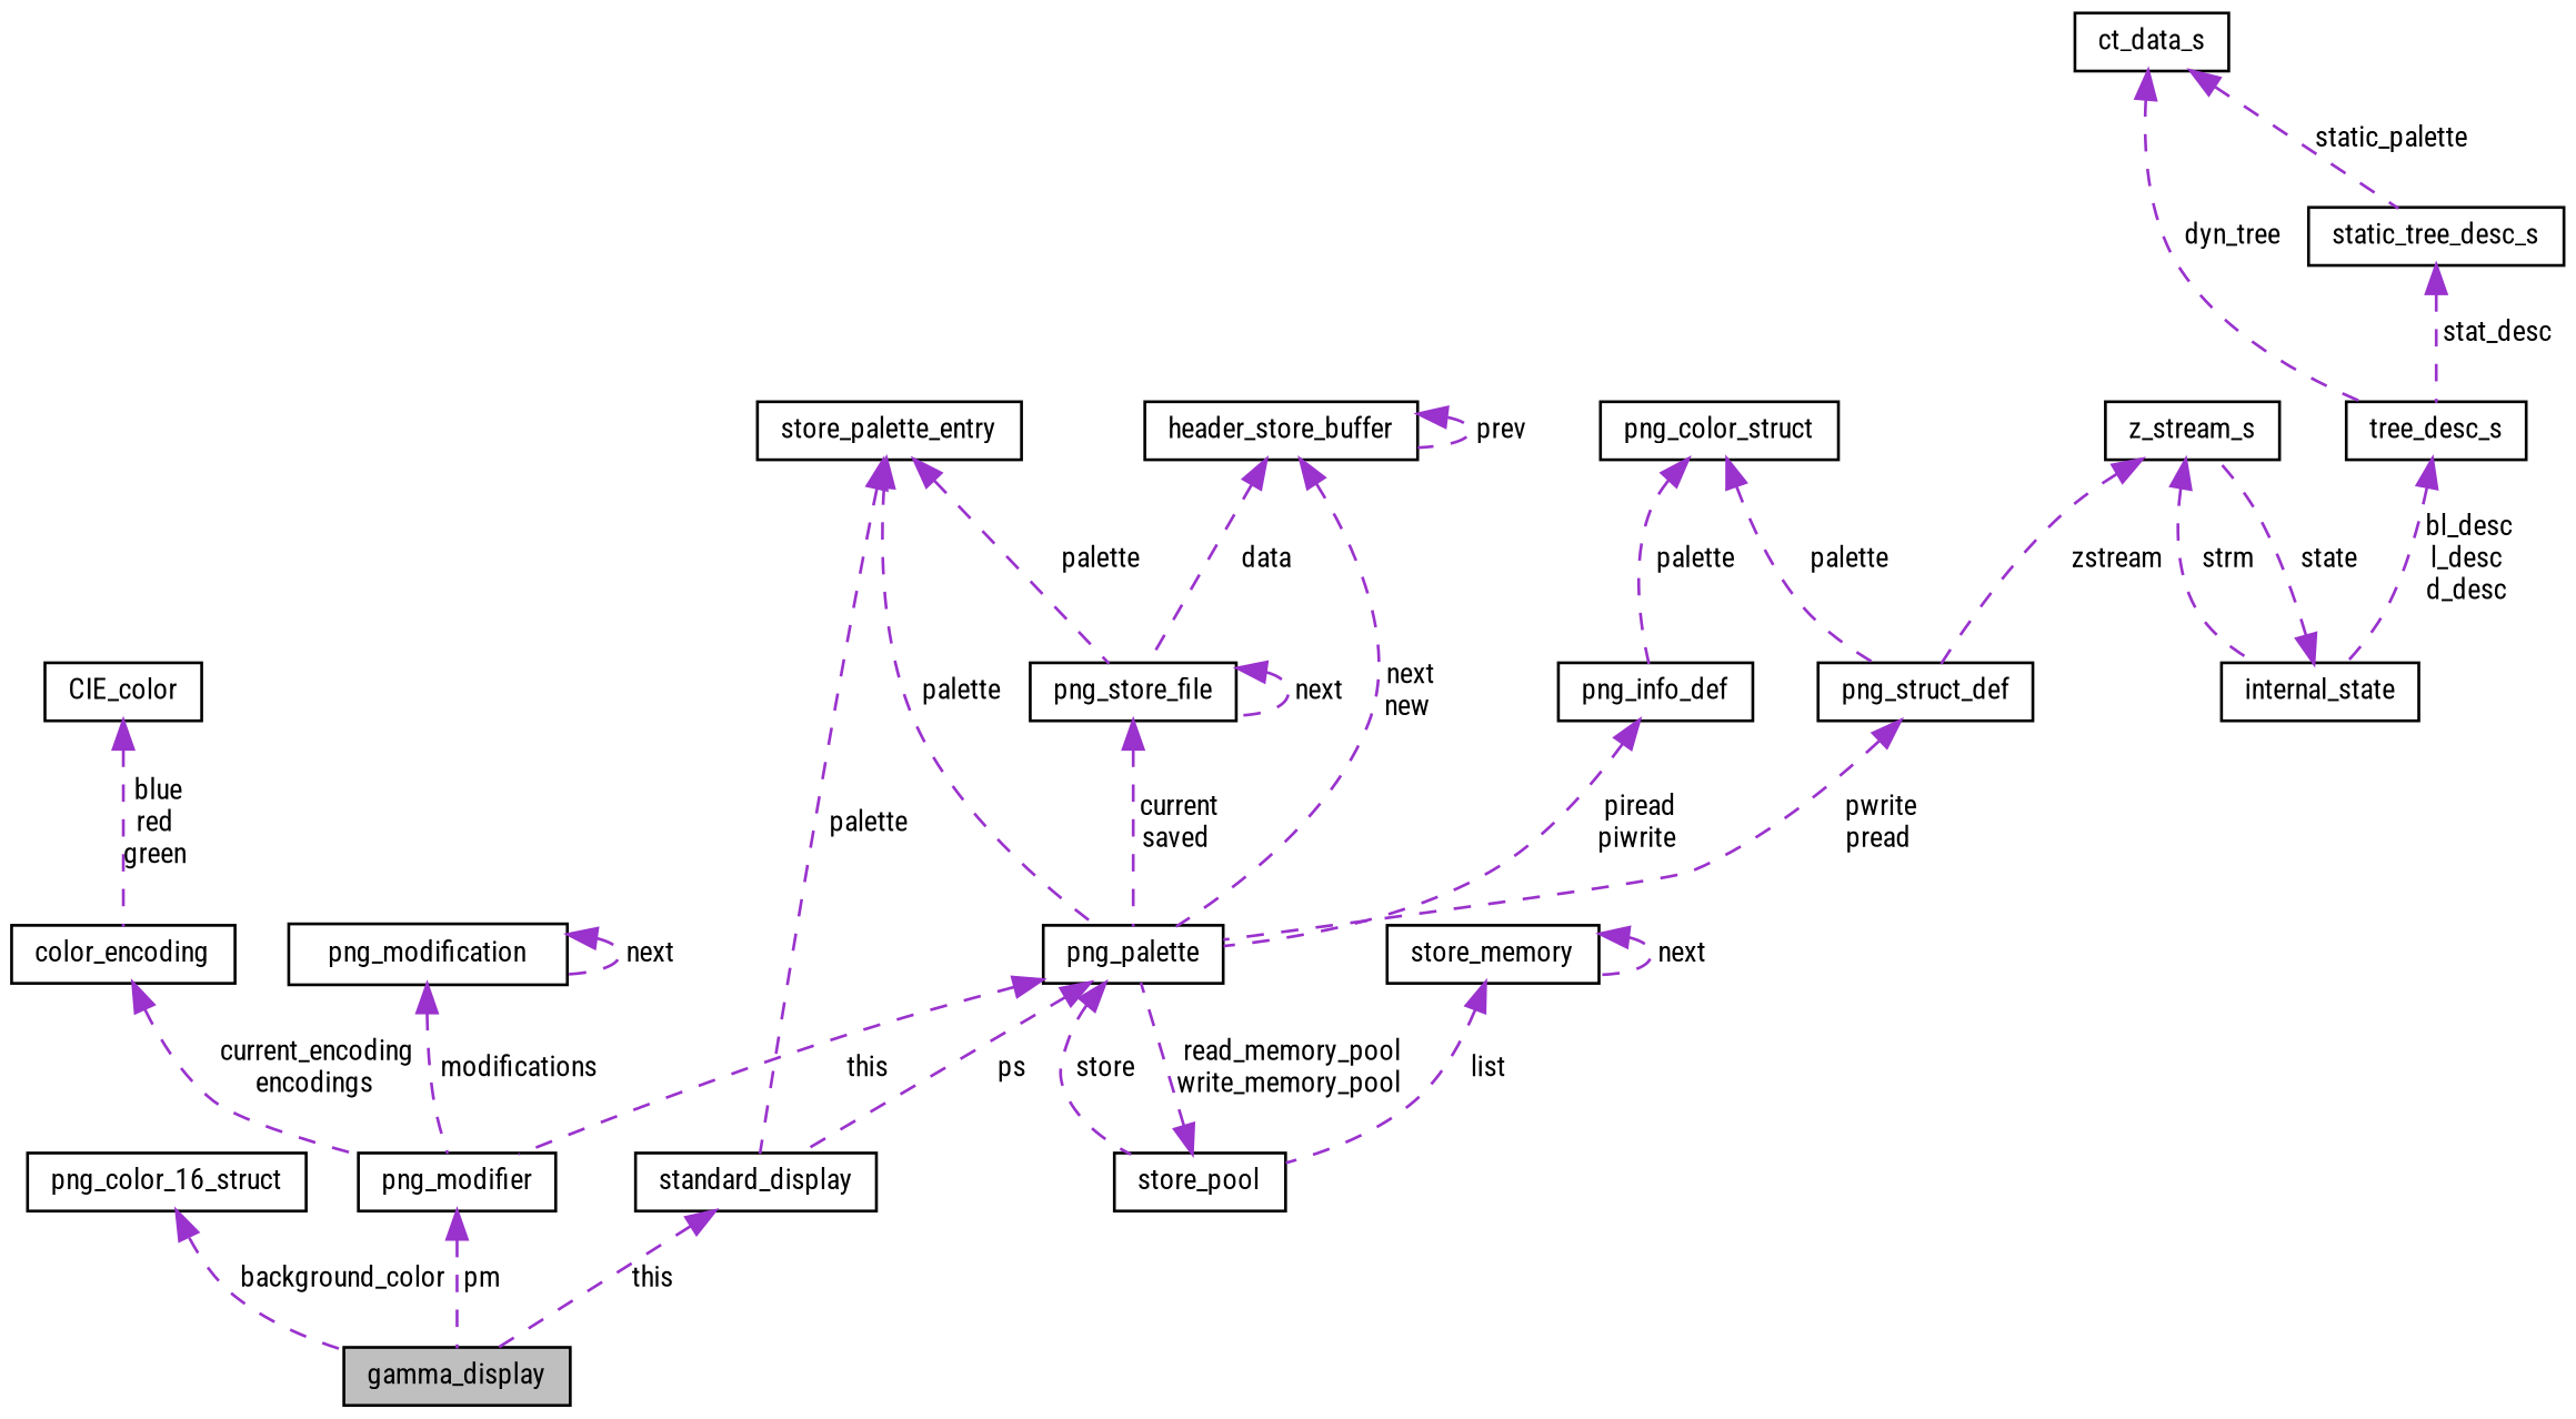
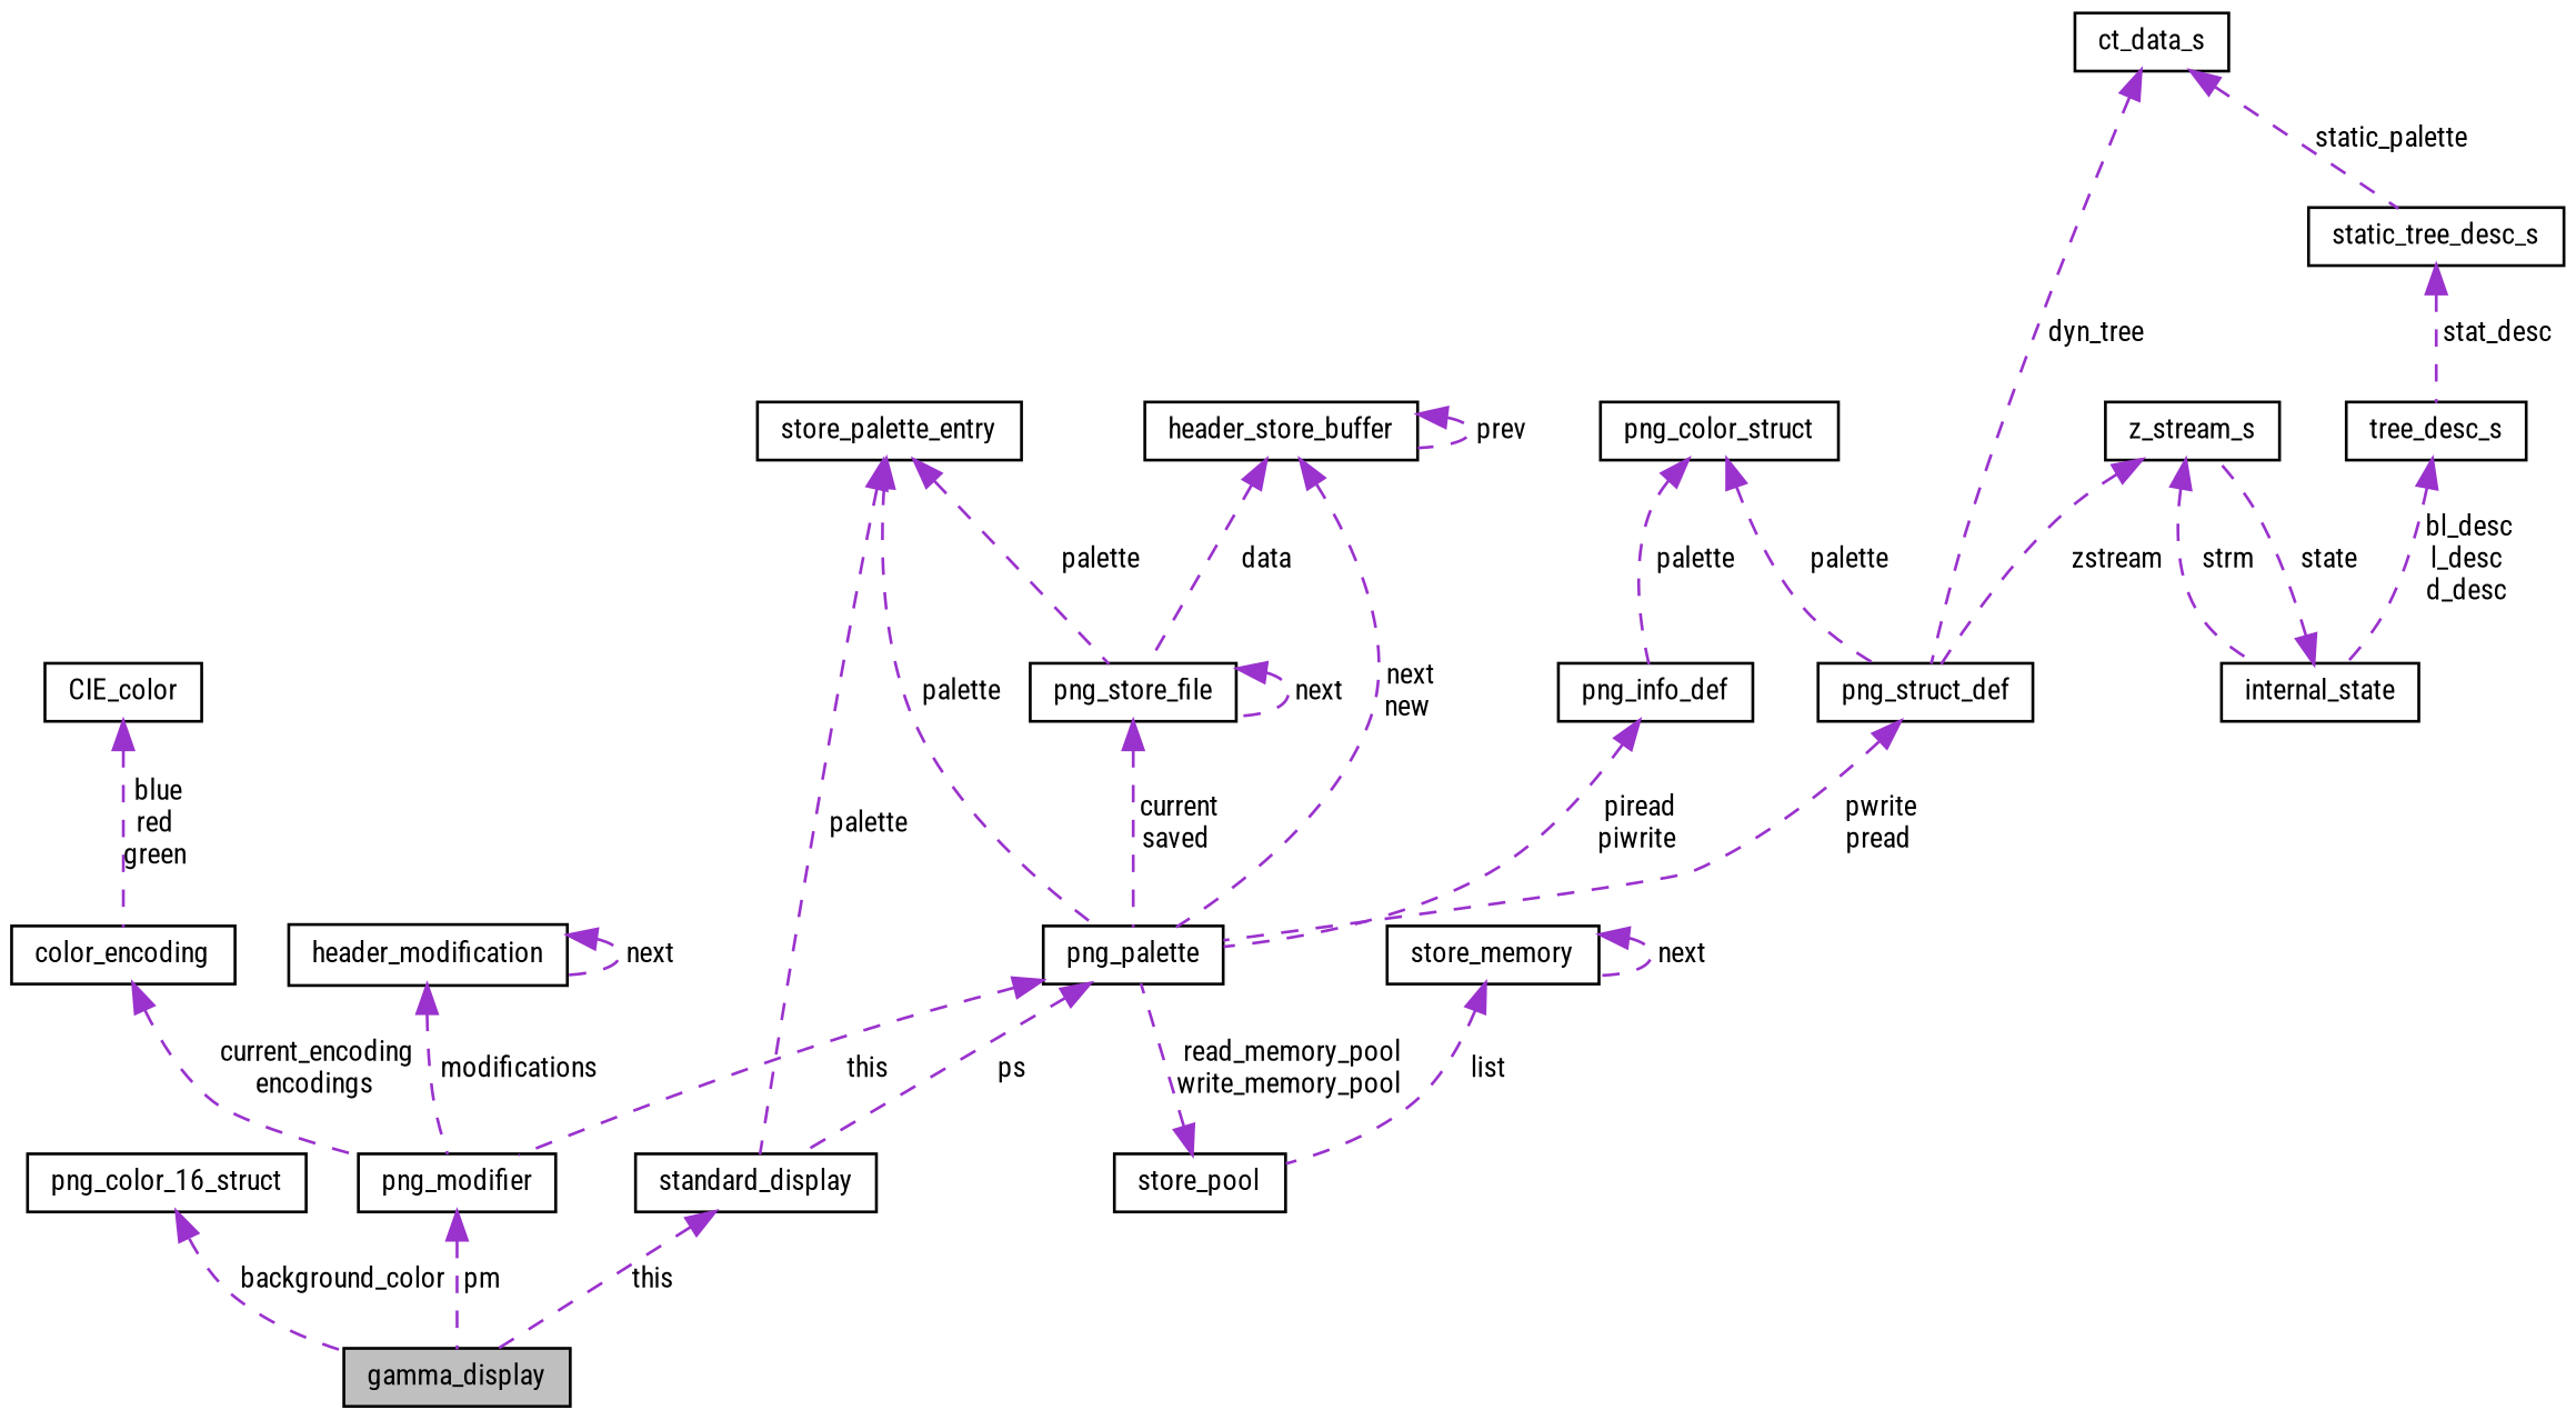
  digraph {
    fontname="Roboto Condensed"
    node [color=black fillcolor=white fontname="Roboto Condensed" fontsize=10 shape=record style=filled]
    edge [color=darkorchid3 dir=back fontname="Roboto Condensed" fontsize=10 labelfontname=Helvetica labelfontsize=10 style=dashed]
    n1 [fillcolor=grey75 fontcolor=black height=0.2 label=gamma_display width=0.4]
    n2 [height=0.2 label=png_color_16_struct width=0.4]
    n3 [height=0.2 label=png_modifier width=0.4]
    n4 [height=0.2 label=color_encoding width=0.4]
    n5 [height=0.2 label=CIE_color width=0.4]
-   n6 [height=0.2 label=png_modification width=0.4]
+   n6 [height=0.2 label=header_modification width=0.4]
    n7 [height=0.2 label=png_palette width=0.4]
    n8 [height=0.2 label=store_pool width=0.4]
    n9 [height=0.2 label=standard_display width=0.4]
    n10 [height=0.2 label=png_store_file width=0.4]
    n11 [height=0.2 label=header_store_buffer width=0.4]
    n12 [height=0.2 label=store_palette_entry width=0.4]
    n13 [height=0.2 label=png_info_def width=0.4]
    n14 [height=0.2 label=png_color_struct width=0.4]
    n15 [height=0.2 label=png_struct_def width=0.4]
    n16 [height=0.2 label=store_memory width=0.4]
    n17 [height=0.2 label=z_stream_s width=0.4]
    n18 [height=0.2 label=internal_state width=0.4]
    n19 [height=0.2 label=tree_desc_s width=0.4]
    n20 [height=0.2 label=static_tree_desc_s width=0.4]
    n21 [height=0.2 label=ct_data_s width=0.4]
    n2 -> n1 [label=" background_color"]
    n3 -> n1 [label=" pm"]
    n4 -> n3 [label=" current_encoding\nencodings"]
    n5 -> n4 [label=" blue\nred\ngreen"]
    n6 -> n3 [label=" modifications"]
    n6 -> n6 [label=" next"]
    n7 -> n3 [label=" this"]
-   n7 -> n8 [label=" store"]
    n7 -> n9 [label=" ps"]
    n8 -> n7 [label=" read_memory_pool\nwrite_memory_pool"]
    n9 -> n1 [label=" this"]
    n10 -> n7 [label=" current\nsaved"]
    n10 -> n10 [label=" next"]
    n11 -> n7 [label=" next\nnew"]
    n11 -> n10 [label=" data"]
    n11 -> n11 [label=" prev"]
    n12 -> n7 [label=" palette"]
    n12 -> n9 [label=" palette"]
    n12 -> n10 [label=" palette"]
    n13 -> n7 [label=" piread\npiwrite"]
    n14 -> n13 [label=" palette"]
    n14 -> n15 [label=" palette"]
    n15 -> n7 [label=" pwrite\npread"]
    n16 -> n8 [label=" list"]
    n16 -> n16 [label=" next"]
    n17 -> n15 [label=" zstream"]
    n17 -> n18 [label=" strm"]
    n18 -> n17 [label=" state"]
    n19 -> n18 [label=" bl_desc\nl_desc\nd_desc"]
    n20 -> n19 [label=" stat_desc"]
-   n21 -> n19 [label=" dyn_tree"]
+   n21 -> n15 [label=" dyn_tree"]
    n21 -> n20 [label=" static_palette"]
  }
